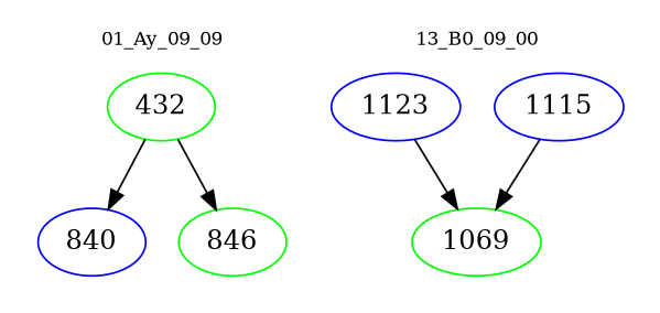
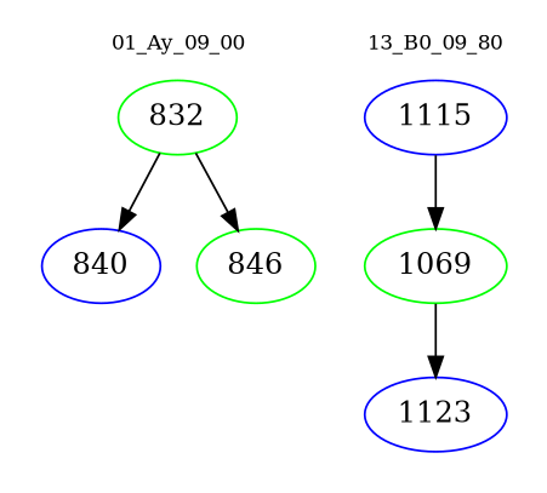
  digraph {
    node [color=green]
    edge [color=black]
-   n1 [label=432]
+   n1 [label=832]
    n2 [color=blue label=840]
    n3 [label=846]
    n4 [label=1069]
    n5 [color=blue label=1115]
    n6 [color=blue label=1123]
    subgraph cluster_1 {
      color=white
      fontsize=10
-     label="01_Ay_09_09"
+     label="01_Ay_09_00"
      n1
      n2
      n3
    }
    subgraph cluster_2 {
      color=white
      fontsize=10
-     label="13_B0_09_00"
+     label="13_B0_09_80"
      n4
      n5
      n6
    }
    n1 -> n2
    n1 -> n3
-   n6 -> n4
+   n4 -> n6
    n5 -> n4
  }
